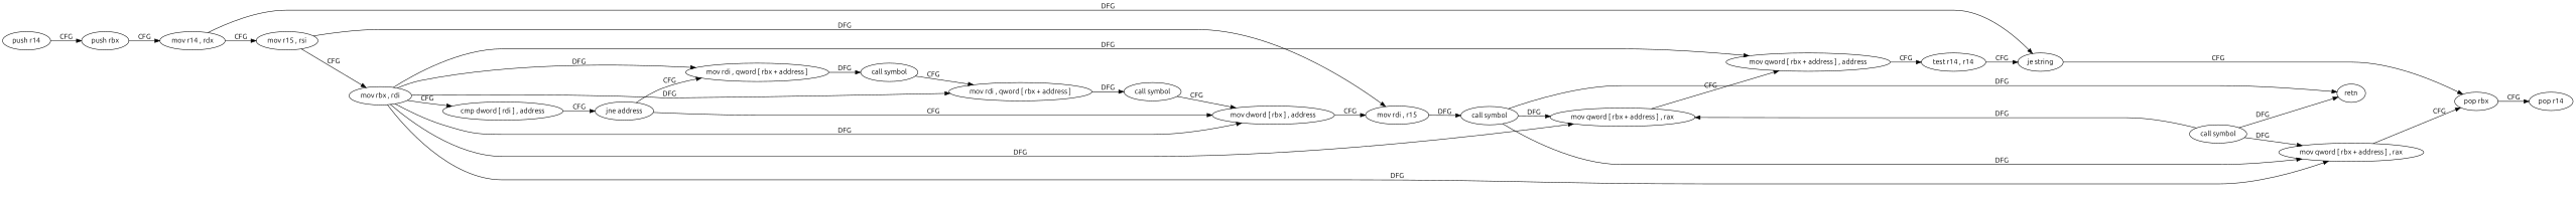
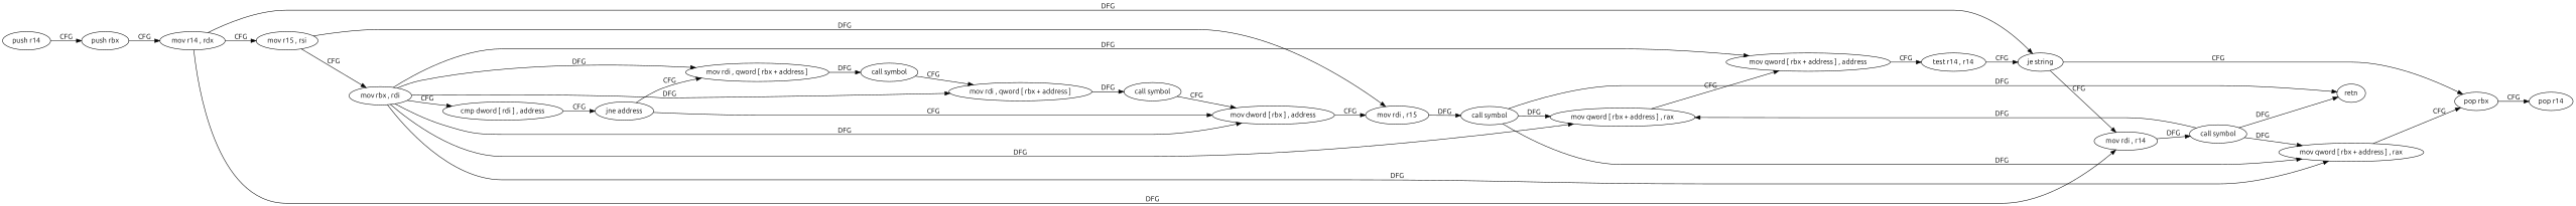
  digraph {
    fontname=Ubuntu
    rankdir=LR
    node [fontname=Ubuntu]
    edge [fontname=Ubuntu]
    n1 [label="push r14"]
    n2 [label="push rbx"]
    n3 [label="mov r14 , rdx"]
    n4 [label="mov r15 , rsi"]
    n5 [label="je string"]
+   n6 [label="mov rdi , r14"]
    n7 [label="mov rbx , rdi"]
    n8 [label="mov rdi , r15"]
    n9 [label="pop rbx"]
    n10 [label="call symbol"]
    n11 [label="cmp dword [ rdi ] , address"]
    n12 [label="mov dword [ rbx ] , address"]
    n13 [label="mov rdi , qword [ rbx + address ]"]
    n14 [label="mov qword [ rbx + address ] , rax"]
    n15 [label="mov qword [ rbx + address ] , address"]
    n16 [label="mov rdi , qword [ rbx + address ]"]
    n17 [label="mov qword [ rbx + address ] , rax"]
    n18 [label="call symbol"]
    n19 [label="jne address"]
    n20 [label="call symbol"]
    n21 [label="test r14 , r14"]
    n22 [label="call symbol"]
    n23 [label=retn]
    n24 [label="pop r14"]
    n1 -> n2 [label=CFG]
    n2 -> n3 [label=CFG]
    n3 -> n4 [label=CFG]
    n3 -> n5 [label=DFG]
+   n3 -> n6 [label=DFG]
    n4 -> n7 [label=CFG]
    n4 -> n8 [label=DFG]
+   n5 -> n6 [label=CFG]
    n5 -> n9 [label=CFG]
+   n6 -> n10 [label=DFG]
    n7 -> n11 [label=CFG]
    n7 -> n12 [label=DFG]
    n7 -> n13 [label=DFG]
    n7 -> n14 [label=DFG]
    n7 -> n15 [label=DFG]
    n7 -> n16 [label=DFG]
    n7 -> n17 [label=DFG]
    n8 -> n18 [label=DFG]
    n9 -> n24 [label=CFG]
    n10 -> n14 [label=DFG]
    n10 -> n17 [label=DFG]
    n10 -> n23 [label=DFG]
    n11 -> n19 [label=CFG]
    n12 -> n8 [label=CFG]
    n13 -> n20 [label=DFG]
    n14 -> n15 [label=CFG]
    n15 -> n21 [label=CFG]
    n16 -> n22 [label=DFG]
    n17 -> n9 [label=CFG]
    n18 -> n14 [label=DFG]
    n18 -> n17 [label=DFG]
    n18 -> n23 [label=DFG]
    n19 -> n12 [label=CFG]
    n19 -> n13 [label=CFG]
    n20 -> n16 [label=CFG]
    n21 -> n5 [label=CFG]
    n22 -> n12 [label=CFG]
  }
